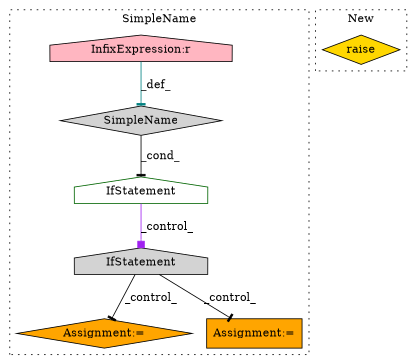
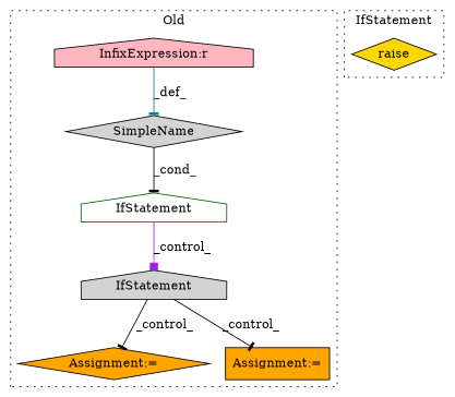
  digraph {
    node [a=25 color=black fillcolor=orange l="4,2" shape=house style=filled]
    edge [arrowhead=tee color=black]
    n1 [color=darkgreen fillcolor=white label=IfStatement s="14058,14094"]
    n2 [a=7 l=1 label="Assignment:=" s=14374 shape=diamond]
    n3 [a=42 fillcolor=lightgrey label=SimpleName shape=diamond l=""]
    n4 [fillcolor=lightgrey label=IfStatement s="14291,14344"]
    n5 [a=27 fillcolor=lightpink l=4 label="InfixExpression:r" s=14072]
    n6 [a=7 l=1 label="Assignment:=" s=14404 shape=box]
    n7 [a=32 fillcolor=gold l=7 label=raise s=13676 shape=diamond]
    subgraph cluster_1 {
-     label=SimpleName
+     label=Old
      style=dotted
      n1
      n2
      n3
      n4
      n5
      n6
    }
    subgraph cluster_2 {
-     label=New
+     label=IfStatement
      style=dotted
      n7
    }
    n1 -> n4 [arrowhead=box color=purple label=_control_]
    n3 -> n1 [label=_cond_]
    n4 -> n2 [label=_control_]
    n4 -> n6 [label=_control_]
    n5 -> n3 [color=teal label=_def_]
  }
